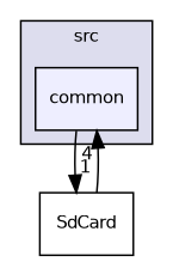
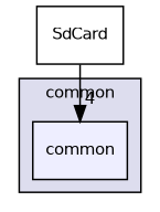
  digraph {
    compound=true
    node [fontname=Helvetica fontsize=10 shape=box]
    edge [labeldistance=1.5 labelfontname=Helvetica labelfontsize=10]
    n1 [fillcolor="#eeeeff" label=common pencolor=black style=filled]
    n2 [label=SdCard]
    subgraph cluster_1 {
      bgcolor="#ddddee"
      fontname=Helvetica
      fontsize=10
-     label=src
+     label=common
      pencolor=black
      n1
    }
-   n1 -> n2 [headlabel=1]
    n2 -> n1 [headlabel=4]
  }
